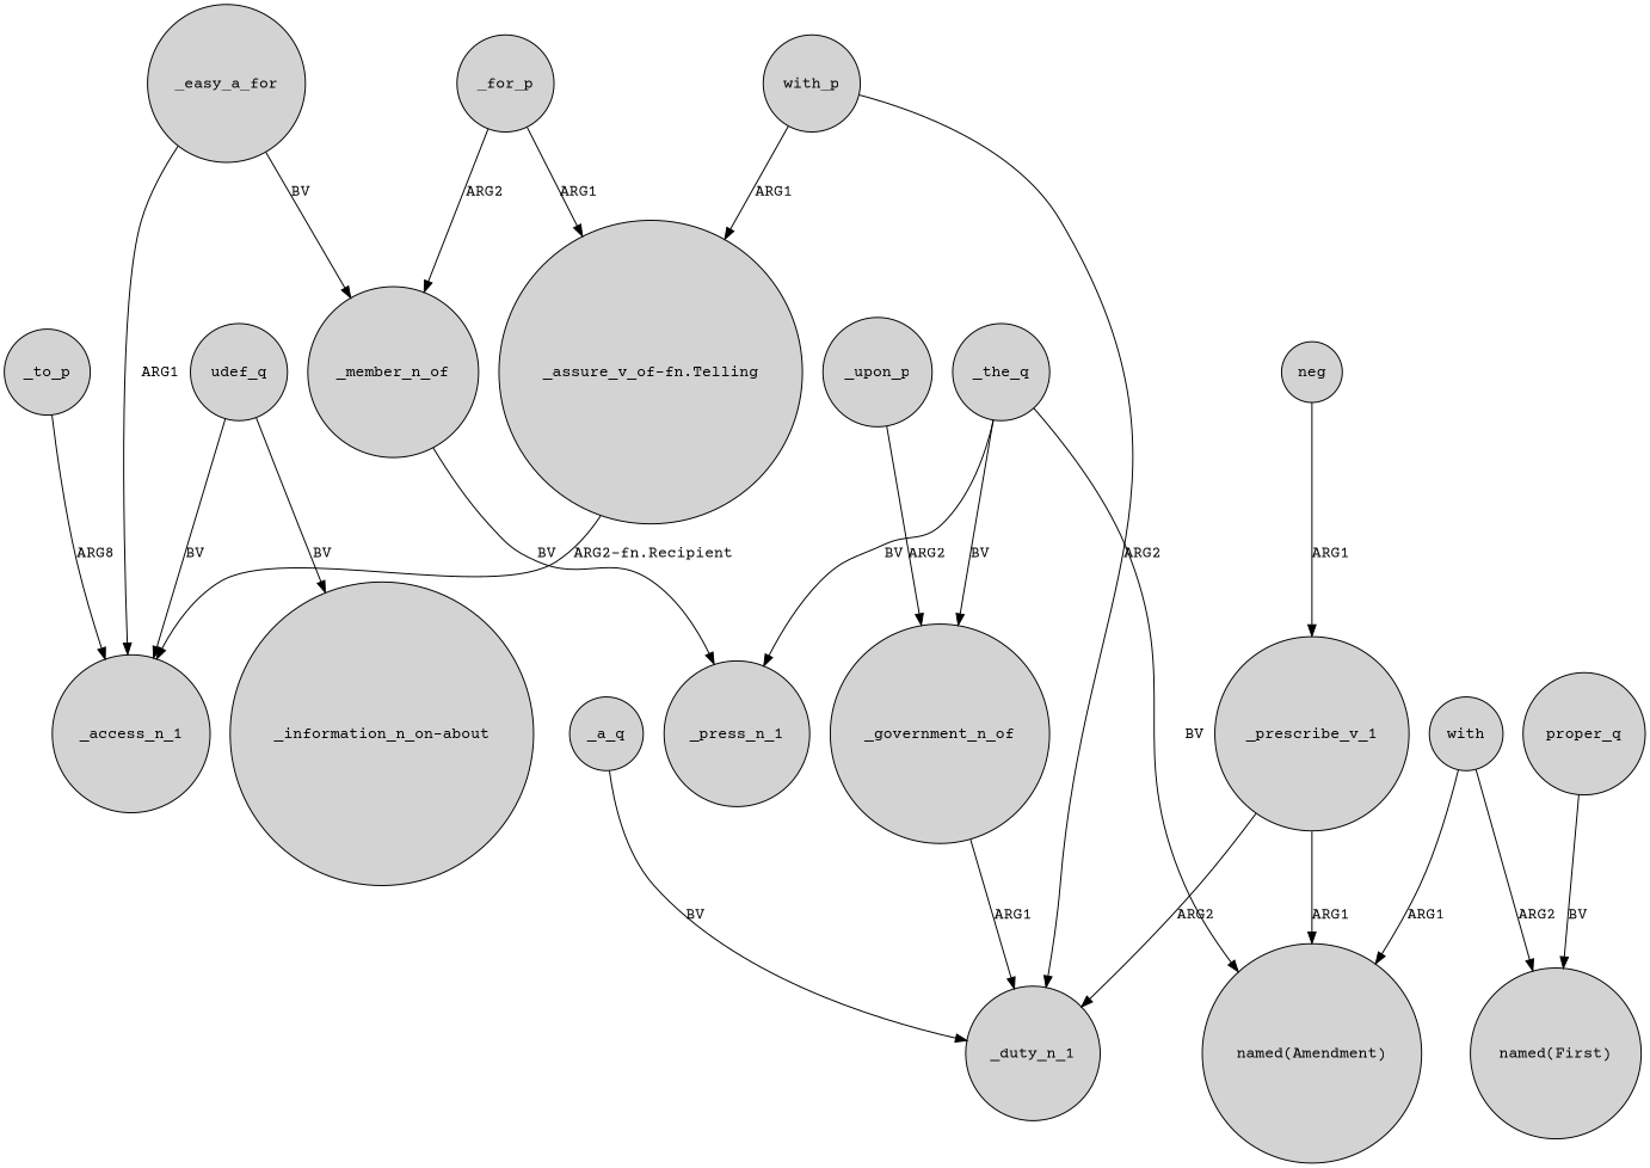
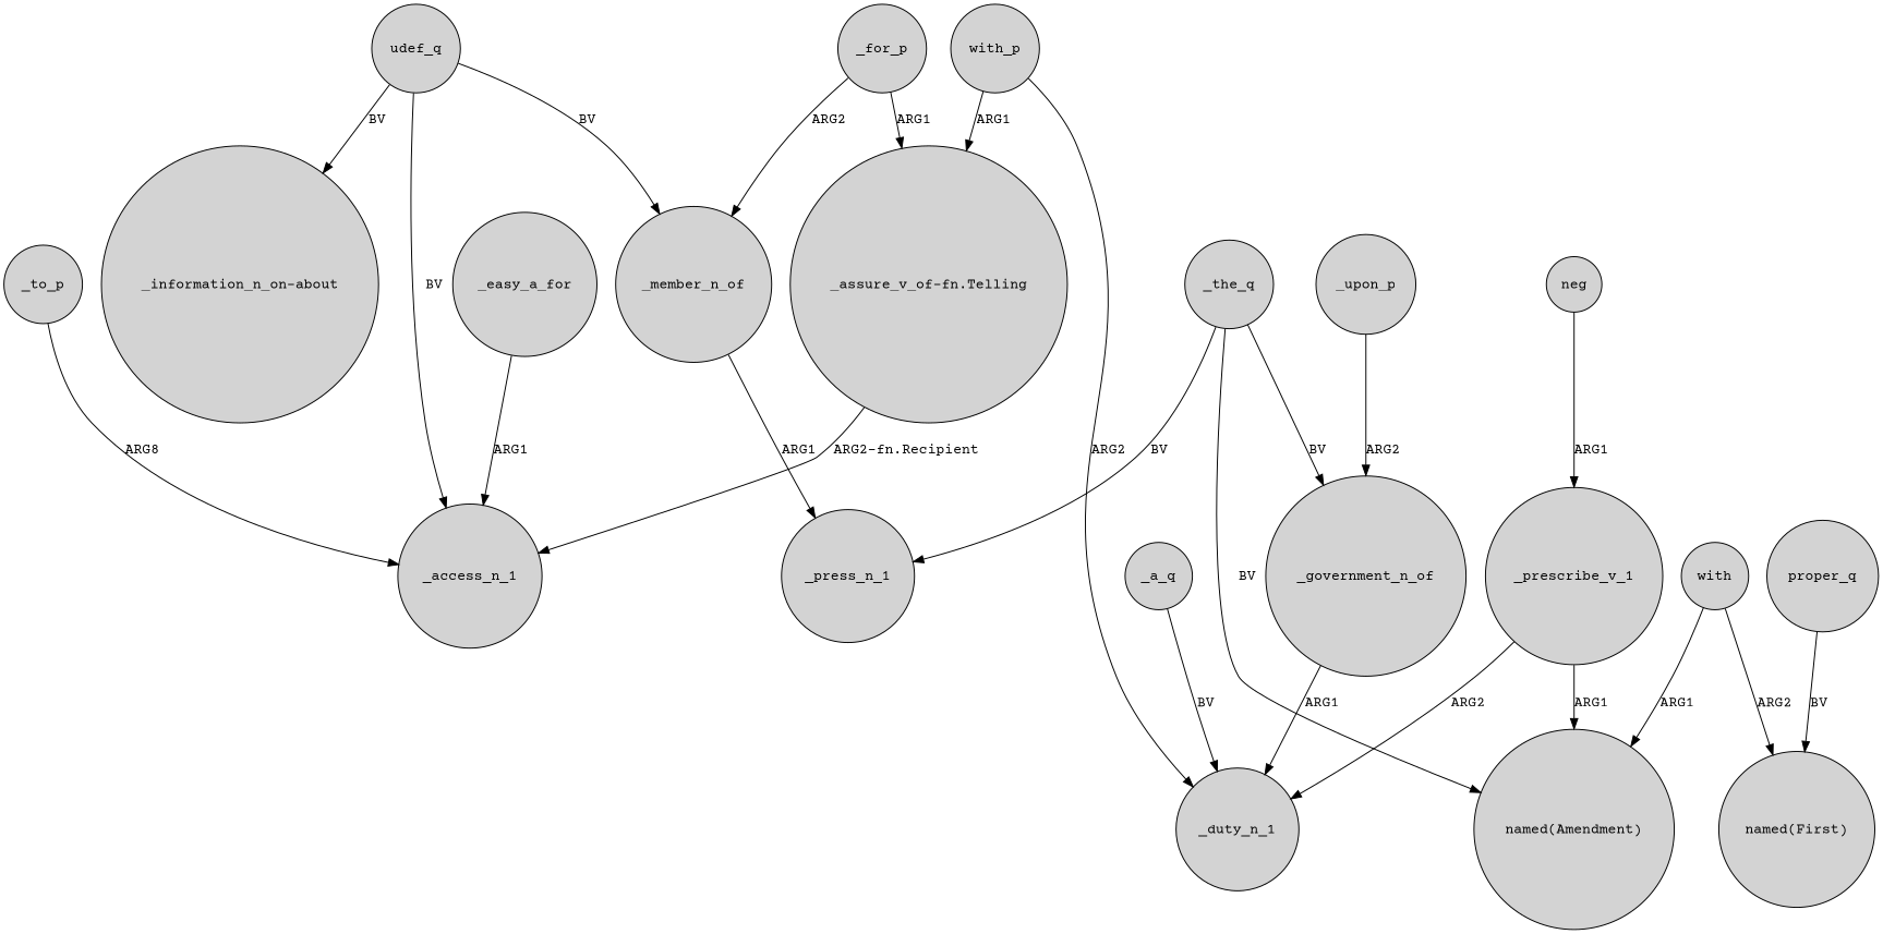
  digraph {
    fontname="Courier Prime"
    node [fontname="Courier Prime" shape=circle style=filled]
    edge [fontname="Courier Prime"]
    _the_q
    _press_n_1
    "named(Amendment)"
    _government_n_of
    _duty_n_1
    _to_p
    _access_n_1
    n8 [label=with]
    "named(First)"
    _prescribe_v_1
    proper_q
    _member_n_of
    udef_q
    "_information_n_on-about"
    neg
    _a_q
    with_p
    "_assure_v_of-fn.Telling"
    _upon_p
    _easy_a_for
    _for_p
    _the_q -> _press_n_1 [label=BV]
    _the_q -> "named(Amendment)" [label=BV]
    _the_q -> _government_n_of [label=BV]
    _government_n_of -> _duty_n_1 [label=ARG1]
    _to_p -> _access_n_1 [label=ARG8]
    n8 -> "named(Amendment)" [label=ARG1]
    n8 -> "named(First)" [label=ARG2]
    _prescribe_v_1 -> "named(Amendment)" [label=ARG1]
    _prescribe_v_1 -> _duty_n_1 [label=ARG2]
    proper_q -> "named(First)" [label=BV]
-   _member_n_of -> _press_n_1 [label=BV]
+   _member_n_of -> _press_n_1 [label=ARG1]
    udef_q -> _access_n_1 [label=BV]
-   _easy_a_for -> _member_n_of [label=BV]
+   udef_q -> _member_n_of [label=BV]
    udef_q -> "_information_n_on-about" [label=BV]
    neg -> _prescribe_v_1 [label=ARG1]
    _a_q -> _duty_n_1 [label=BV]
    with_p -> _duty_n_1 [label=ARG2]
    with_p -> "_assure_v_of-fn.Telling" [label=ARG1]
    "_assure_v_of-fn.Telling" -> _access_n_1 [label="ARG2-fn.Recipient"]
    _upon_p -> _government_n_of [label=ARG2]
    _easy_a_for -> _access_n_1 [label=ARG1]
    _for_p -> _member_n_of [label=ARG2]
    _for_p -> "_assure_v_of-fn.Telling" [label=ARG1]
  }
